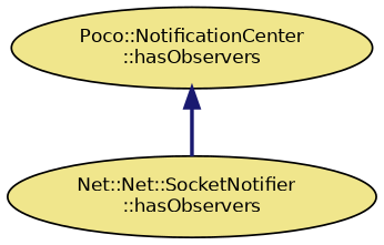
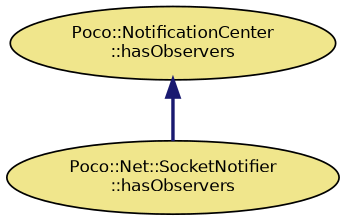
  digraph {
    rankdir=TB
    node [color=black fillcolor=khaki fontname=Helvetica fontsize=10 shape=ellipse style=filled]
    n1 [fontcolor=black height=0.2 label="Poco::NotificationCenter\l::hasObservers" width=0.4]
-   n2 [height=0.2 label="Net::Net::SocketNotifier\l::hasObservers" width=0.4]
+   n2 [height=0.2 label="Poco::Net::SocketNotifier\l::hasObservers" width=0.4]
    n1 -> n2 [color=midnightblue dir=back fontname=Helvetica fontsize=10 labelfontname=Helvetica labelfontsize=10 style=bold]
  }
